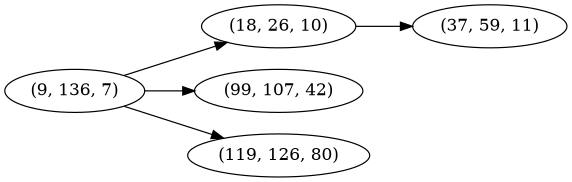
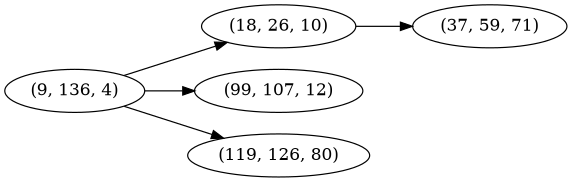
  digraph {
    rankdir=LR
-   "(9, 136, 7)"
+   "(9, 136, 7)" [label="(9, 136, 4)"]
    "(18, 26, 10)"
-   "(99, 107, 12)" [label="(99, 107, 42)"]
+   "(99, 107, 12)"
    n4 [label="(119, 126, 80)"]
-   "(37, 59, 11)"
+   "(37, 59, 11)" [label="(37, 59, 71)"]
    "(9, 136, 7)" -> "(18, 26, 10)"
    "(9, 136, 7)" -> "(99, 107, 12)"
    "(9, 136, 7)" -> n4
    "(18, 26, 10)" -> "(37, 59, 11)"
  }
